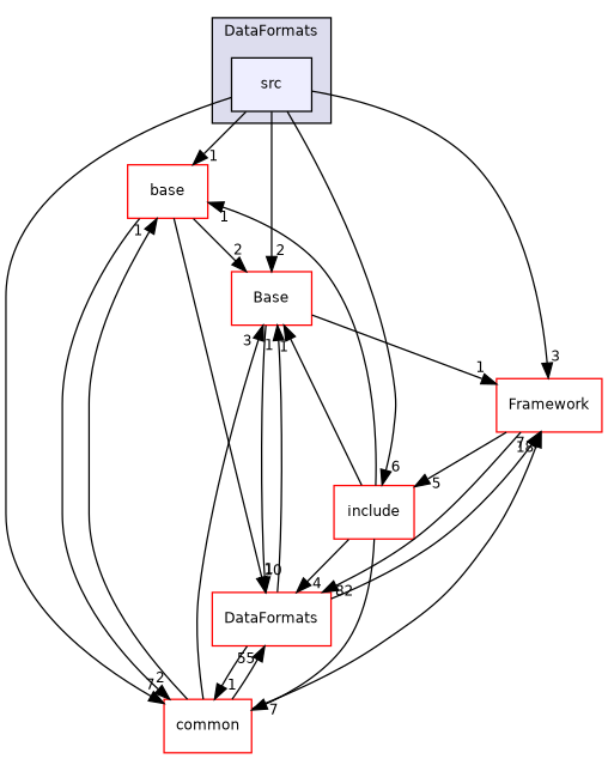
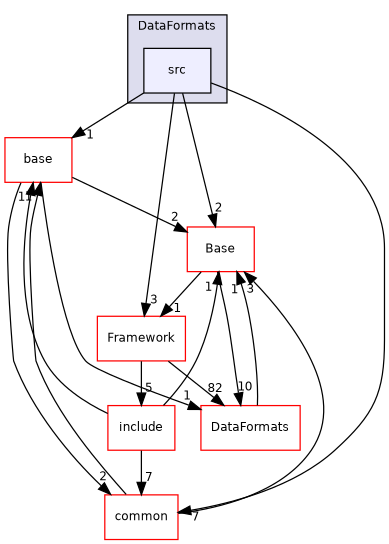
  digraph {
    compound=true
    node [fontname=Helvetica fontsize=10 shape=box color=red]
    edge [headlabel=1 labeldistance=1.5 labelfontname=Helvetica labelfontsize=10]
    n1 [fillcolor="#eeeeff" label=src pencolor=black style=filled color=""]
    n2 [label=base]
    n3 [label=Base]
    n4 [label=common]
    n5 [label=include]
    n6 [label=Framework]
    n7 [label=DataFormats]
    subgraph cluster_1 {
      bgcolor="#ddddee"
      fontname=Helvetica
      fontsize=10
      label=DataFormats
      pencolor=black
      n1
    }
    n1 -> n2
    n1 -> n3 [headlabel=2]
    n1 -> n4 [headlabel=7]
-   n1 -> n5 [headlabel=6]
    n1 -> n6 [headlabel=3]
    n2 -> n3 [headlabel=2]
    n2 -> n4 [headlabel=2]
    n2 -> n7
    n3 -> n6
    n3 -> n7 [headlabel=10]
    n4 -> n2
    n4 -> n3 [headlabel=3]
-   n4 -> n6 [headlabel=18]
-   n4 -> n7 [headlabel=55]
    n5 -> n2
    n5 -> n3
    n5 -> n4 [headlabel=7]
-   n5 -> n7 [headlabel=4]
    n6 -> n5 [headlabel=5]
    n6 -> n7 [headlabel=82]
    n7 -> n3
-   n7 -> n4
-   n7 -> n6 [headlabel=7]
  }
